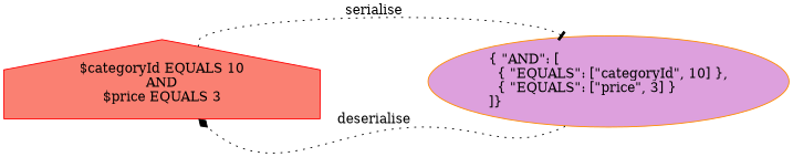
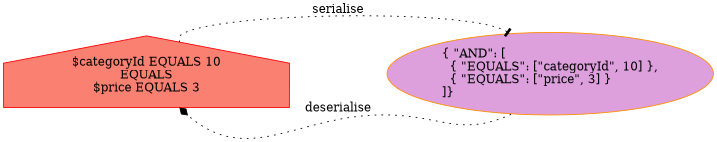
  digraph {
    rankdir=LR
    splines=true
    node [style=filled]
    edge [style=dotted]
-   n1 [label="$categoryId EQUALS 10\nAND\n$price EQUALS 3" fillcolor=salmon color=red shape=house]
+   n1 [label="$categoryId EQUALS 10\nEQUALS\n$price EQUALS 3" fillcolor=salmon color=red shape=house]
    n2 [label="{ \"AND\": [\l  { \"EQUALS\": [\"categoryId\", 10] },\l  { \"EQUALS\": [\"price\", 3] }\l]}\l" fillcolor=plum color=darkorange shape=ellipse]
    n1 -> n2 [headport=nw label=serialise tailport=ne arrowhead=tee]
    n2 -> n1 [headport=se label=deserialise tailport=sw arrowhead=diamond]
  }
